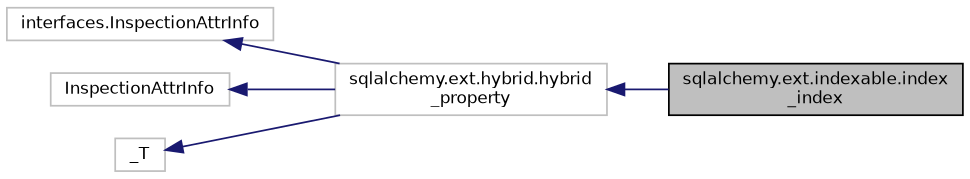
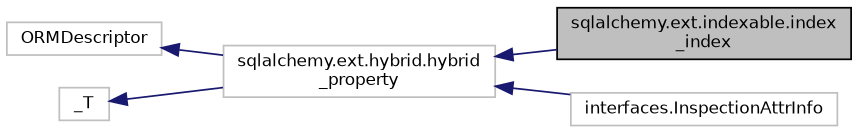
  digraph {
    rankdir=LR
    node [color=grey75 fillcolor=white fontname=Helvetica fontsize=10 shape=record style=filled]
    edge [color=midnightblue dir=back fontname=Helvetica fontsize=10 labelfontname=Helvetica labelfontsize=10 style=solid]
    n1 [color=black fillcolor=grey75 fontcolor=black height=0.2 label="sqlalchemy.ext.indexable.index\l_index" width=0.4]
    n2 [height=0.2 label="sqlalchemy.ext.hybrid.hybrid\l_property" width=0.4]
    n3 [height=0.2 label="interfaces.InspectionAttrInfo" width=0.4]
-   n4 [height=0.2 label=InspectionAttrInfo width=0.4]
+   n4 [height=0.2 label=ORMDescriptor width=0.4]
    n5 [height=0.2 label=_T width=0.4]
    n2 -> n1
-   n3 -> n2
+   n2 -> n3
    n4 -> n2
    n5 -> n2
  }
